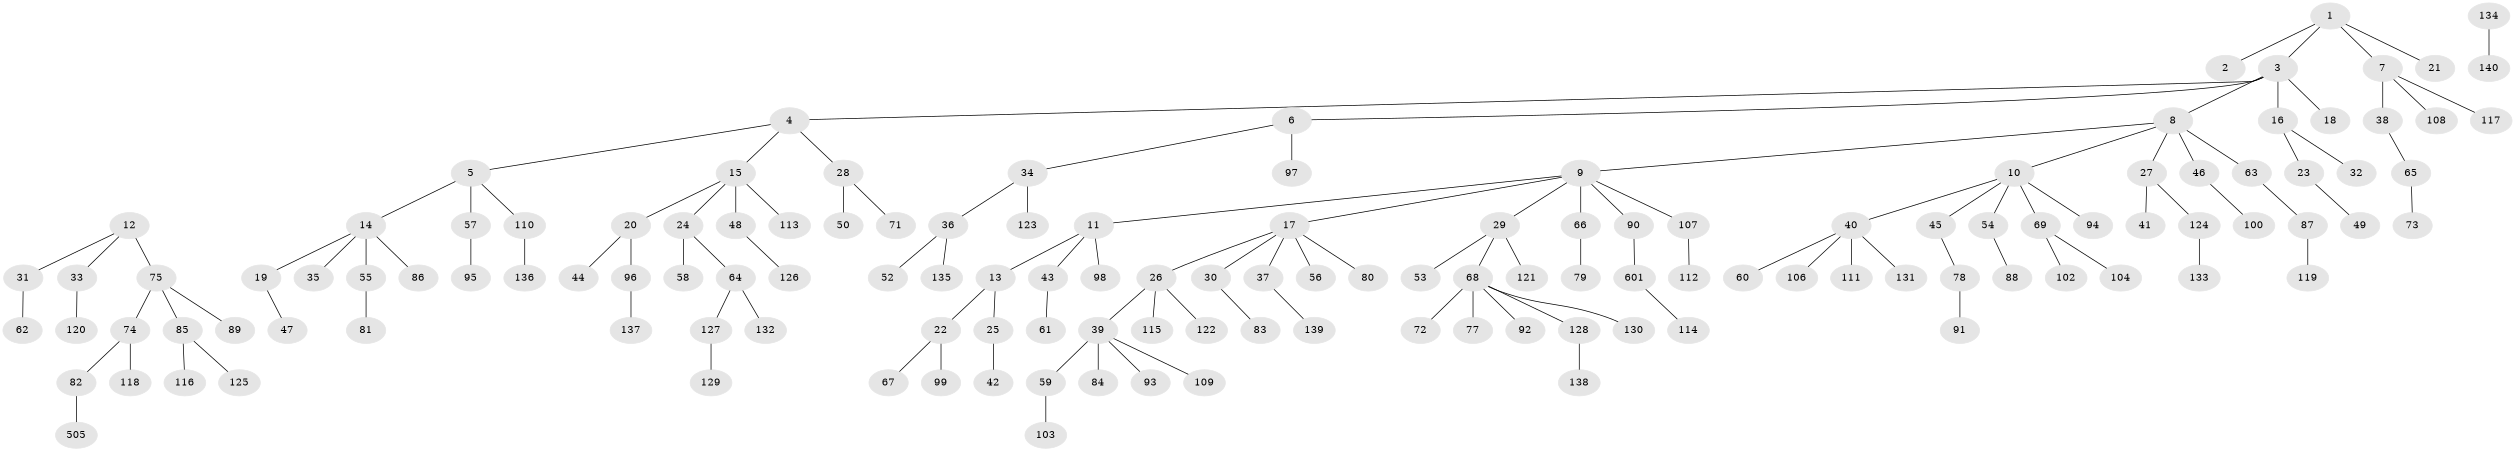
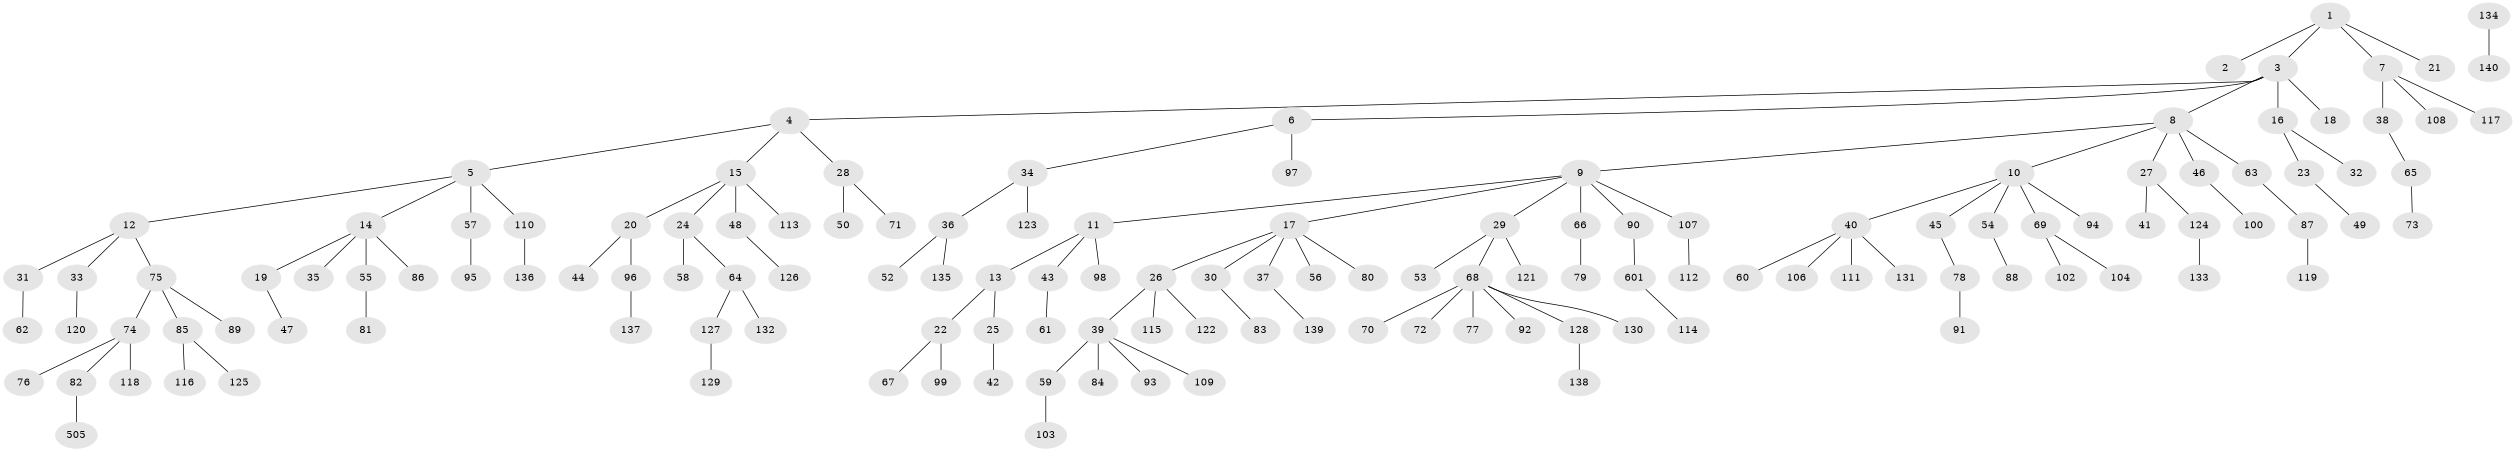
  graph {
    node [color=gray90 style=filled]
    1
    2
    3
    7
    21
    4
    6
    8
    16
    18
    38
    108
    117
    5
    15
    28
    34
    97
    9
    10
    27
    46
    63
    23
    32
    12
    14
    57
    110
    20
    24
    48
    113
    50
    71
    31
    33
    75
    19
    35
    55
    86
    95
    136
    36
    123
    65
    11
    17
    29
    66
    90
    107
    40
    45
    54
    69
    94
    41
    124
    100
    87
    13
    43
    98
    26
    30
    37
    56
    80
    53
    68
    121
    79
    n75 [label=601]
    112
    60
    106
    111
    131
    78
    88
    102
    104
    22
    25
    61
    62
    120
    74
    85
    89
    67
    99
    42
    47
    81
    44
    96
    58
    64
    126
    49
    39
    115
    122
    83
    139
    137
    134
    140
    119
    127
    132
    59
    84
    93
    109
    133
+   70
    72
    77
    92
    128
    130
+   76
    82
    118
    52
    135
    73
    103
    91
    129
    138
    n136 [label=505]
    116
    125
    114
    1 -- 2
    1 -- 3
    1 -- 7
    1 -- 21
    3 -- 4
    3 -- 6
    3 -- 8
    3 -- 16
    3 -- 18
    7 -- 38
    7 -- 108
    7 -- 117
    4 -- 5
    4 -- 15
    4 -- 28
    6 -- 34
    6 -- 97
    8 -- 9
    8 -- 10
    8 -- 27
    8 -- 46
    8 -- 63
    16 -- 23
    16 -- 32
    38 -- 65
+   5 -- 12
    5 -- 14
    5 -- 57
    5 -- 110
    15 -- 20
    15 -- 24
    15 -- 48
    15 -- 113
    28 -- 50
    28 -- 71
    34 -- 36
    34 -- 123
    9 -- 11
    9 -- 17
    9 -- 29
    9 -- 66
    9 -- 90
    9 -- 107
    10 -- 40
    10 -- 45
    10 -- 54
    10 -- 69
    10 -- 94
    27 -- 41
    27 -- 124
    46 -- 100
    63 -- 87
    23 -- 49
    12 -- 31
    12 -- 33
    12 -- 75
    14 -- 19
    14 -- 35
    14 -- 55
    14 -- 86
    57 -- 95
    110 -- 136
    20 -- 44
    20 -- 96
    24 -- 58
    24 -- 64
    48 -- 126
    31 -- 62
    33 -- 120
    75 -- 74
    75 -- 85
    75 -- 89
    19 -- 47
    55 -- 81
    36 -- 52
    36 -- 135
    65 -- 73
    11 -- 13
    11 -- 43
    11 -- 98
    17 -- 26
    17 -- 30
    17 -- 37
    17 -- 56
    17 -- 80
    29 -- 53
    29 -- 68
    29 -- 121
    66 -- 79
    90 -- n75
    107 -- 112
    40 -- 60
    40 -- 106
    40 -- 111
    40 -- 131
    45 -- 78
    54 -- 88
    69 -- 102
    69 -- 104
    124 -- 133
    87 -- 119
    13 -- 22
    13 -- 25
    43 -- 61
    26 -- 39
    26 -- 115
    26 -- 122
    30 -- 83
    37 -- 139
+   68 -- 70
    68 -- 72
    68 -- 77
    68 -- 92
    68 -- 128
    68 -- 130
    n75 -- 114
    78 -- 91
    22 -- 67
    22 -- 99
    25 -- 42
+   74 -- 76
    74 -- 82
    74 -- 118
    85 -- 116
    85 -- 125
    96 -- 137
    64 -- 127
    64 -- 132
    39 -- 59
    39 -- 84
    39 -- 93
    39 -- 109
    134 -- 140
    127 -- 129
    59 -- 103
    128 -- 138
    82 -- n136
  }
